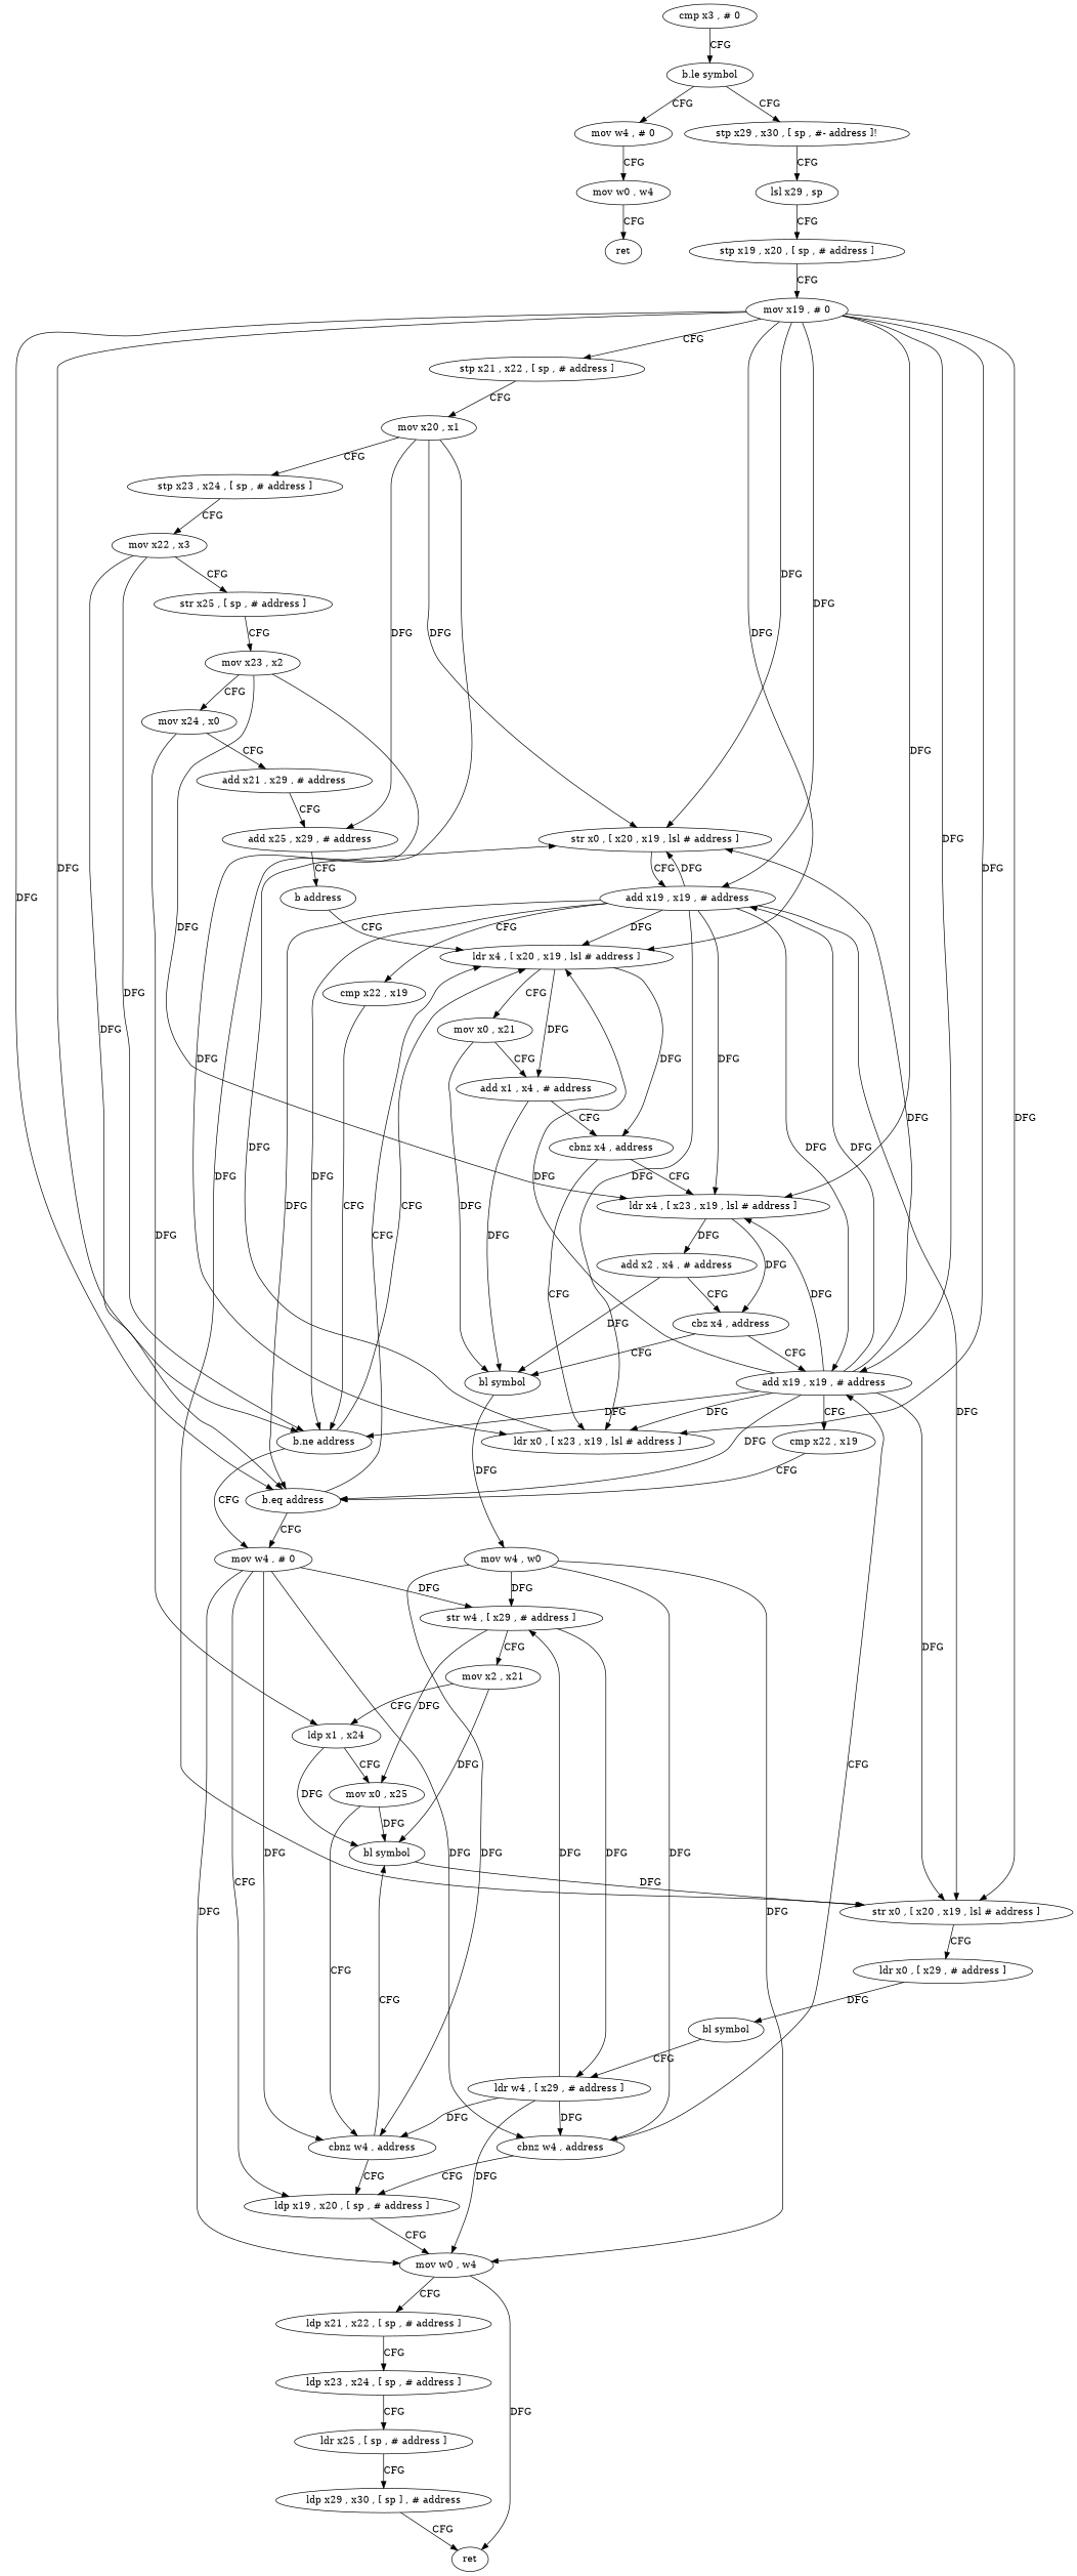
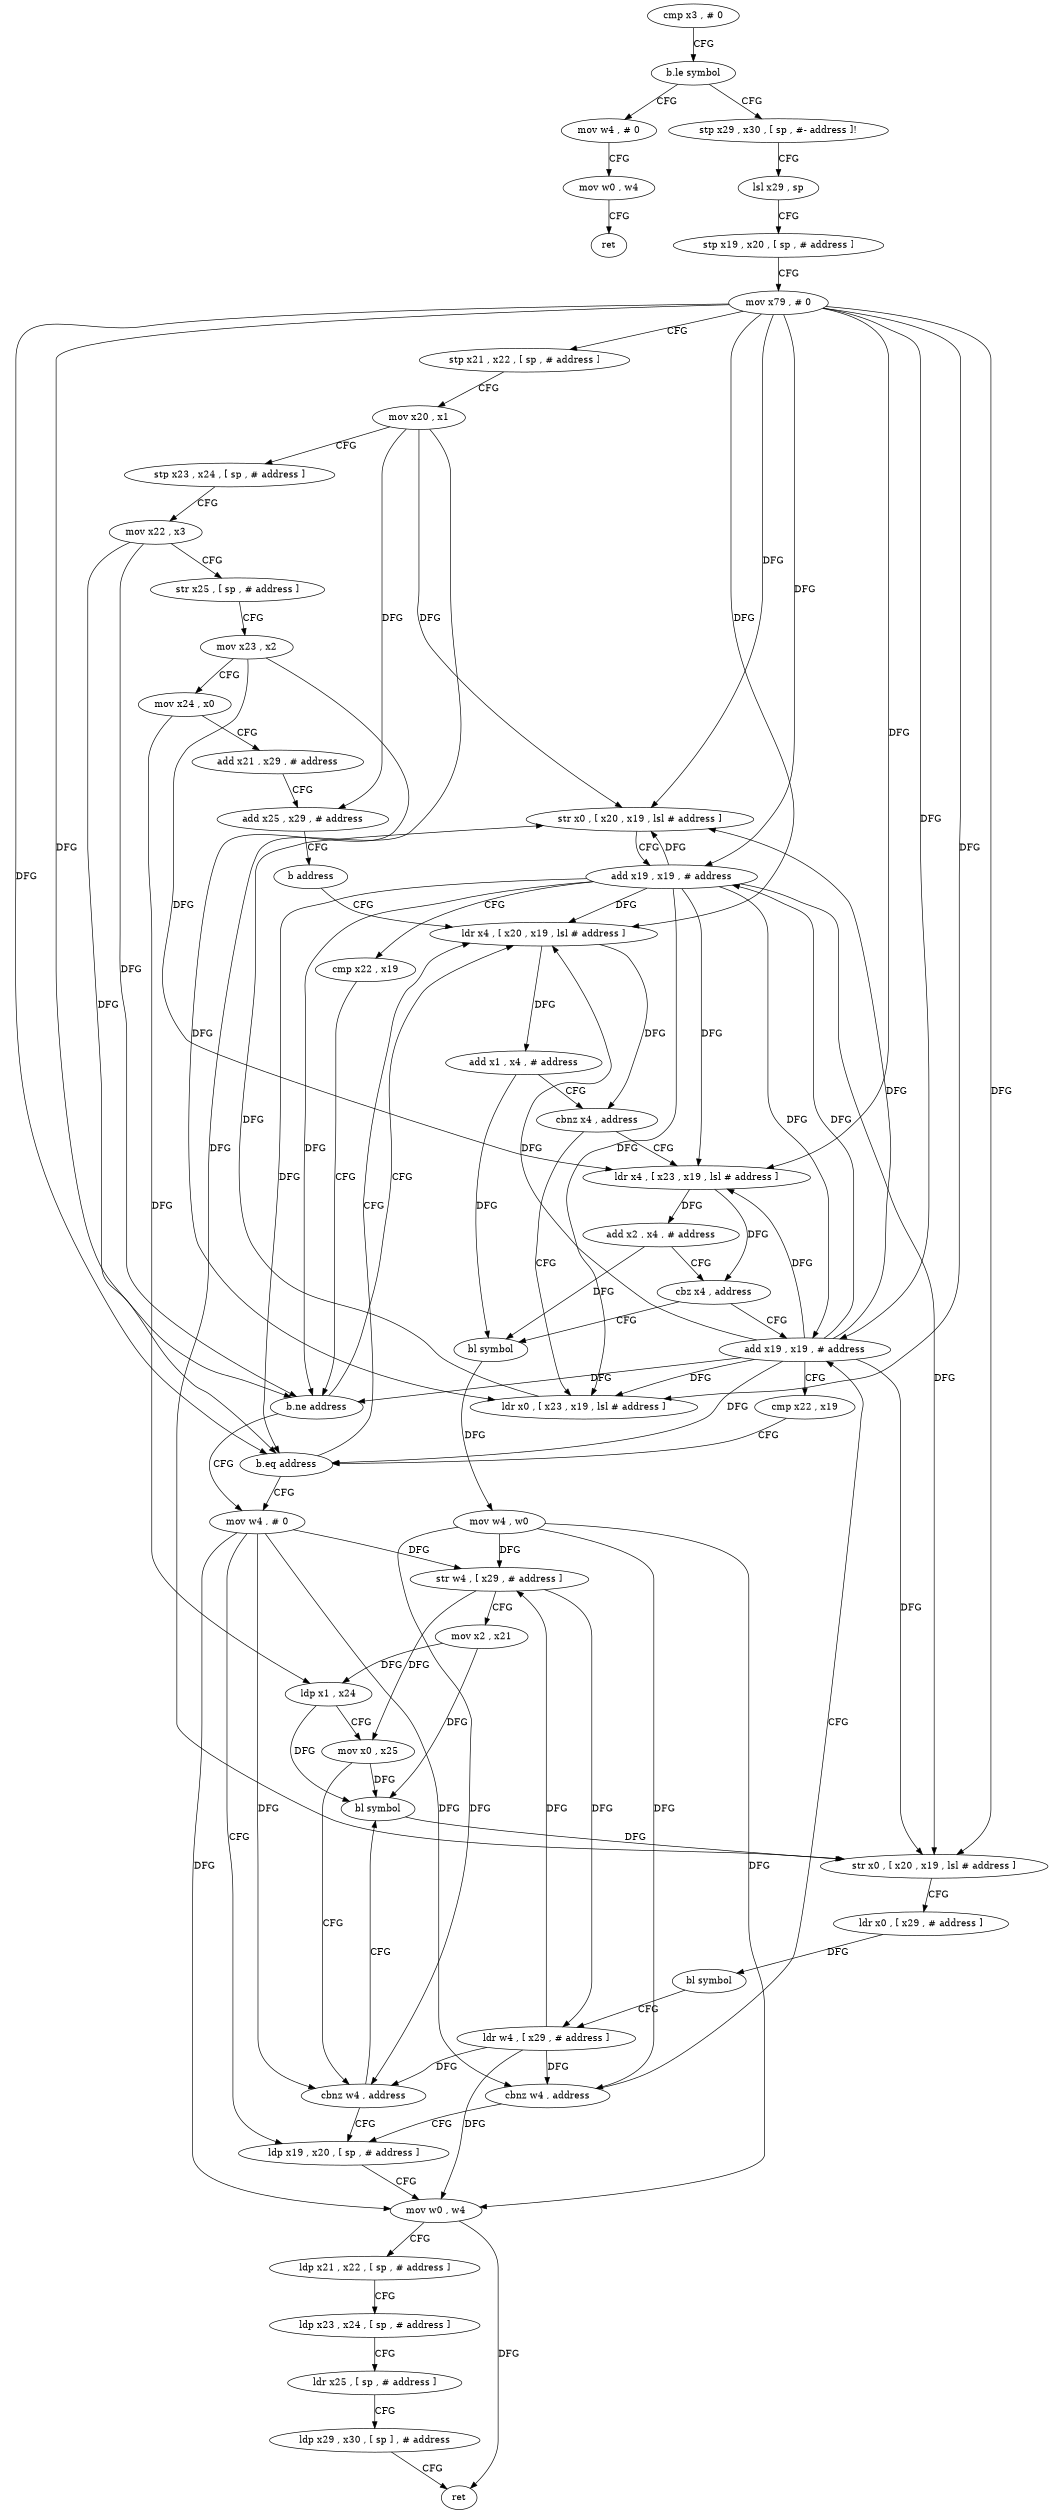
  digraph {
    n1 [label="cmp x3 , # 0"]
    n2 [label="b.le symbol"]
    n3 [label="mov w4 , # 0"]
    n4 [label="stp x29 , x30 , [ sp , #- address ]!"]
    n5 [label="mov w0 , w4"]
    n6 [label="lsl x29 , sp"]
    n7 [label=ret]
    n8 [label="stp x19 , x20 , [ sp , # address ]"]
-   n9 [label="mov x19 , # 0"]
+   n9 [label="mov x79 , # 0"]
    n10 [label="stp x21 , x22 , [ sp , # address ]"]
    n11 [label="ldr x4 , [ x20 , x19 , lsl # address ]"]
    n12 [label="ldr x4 , [ x23 , x19 , lsl # address ]"]
    n13 [label="ldr x0 , [ x23 , x19 , lsl # address ]"]
    n14 [label="add x19 , x19 , # address"]
    n15 [label="str x0 , [ x20 , x19 , lsl # address ]"]
    n16 [label="add x19 , x19 , # address"]
    n17 [label="b.ne address"]
    n18 [label="b.eq address"]
    n19 [label="str x0 , [ x20 , x19 , lsl # address ]"]
    n20 [label="mov x20 , x1"]
-   n21 [label="mov x0 , x21"]
    n22 [label="add x1 , x4 , # address"]
    n23 [label="cbnz x4 , address"]
    n24 [label="add x2 , x4 , # address"]
    n25 [label="cbz x4 , address"]
    n26 [label="cmp x22 , x19"]
    n27 [label="cmp x22 , x19"]
    n28 [label="mov w4 , # 0"]
    n29 [label="ldr x0 , [ x29 , # address ]"]
    n30 [label="stp x23 , x24 , [ sp , # address ]"]
    n31 [label="add x25 , x29 , # address"]
    n32 [label="mov x22 , x3"]
    n33 [label="str x25 , [ sp , # address ]"]
    n34 [label="mov x23 , x2"]
    n35 [label="mov x24 , x0"]
    n36 [label="add x21 , x29 , # address"]
    n37 [label="ldp x1 , x24"]
    n38 [label="mov x0 , x25"]
    n39 [label="bl symbol"]
    n40 [label="b address"]
    n41 [label="bl symbol"]
    n42 [label="mov w4 , w0"]
    n43 [label="str w4 , [ x29 , # address ]"]
    n44 [label="cbnz w4 , address"]
    n45 [label="mov w0 , w4"]
    n46 [label="cbnz w4 , address"]
    n47 [label="ldp x19 , x20 , [ sp , # address ]"]
    n48 [label="mov x2 , x21"]
    n49 [label="ldr w4 , [ x29 , # address ]"]
    n50 [label="ldp x21 , x22 , [ sp , # address ]"]
    n51 [label=ret]
    n52 [label="ldp x23 , x24 , [ sp , # address ]"]
    n53 [label="ldr x25 , [ sp , # address ]"]
    n54 [label="ldp x29 , x30 , [ sp ] , # address"]
    n55 [label="bl symbol"]
    n1 -> n2 [label=CFG]
    n2 -> n3 [label=CFG]
    n2 -> n4 [label=CFG]
    n3 -> n5 [label=CFG]
    n4 -> n6 [label=CFG]
    n5 -> n7 [label=CFG]
    n6 -> n8 [label=CFG]
    n8 -> n9 [label=CFG]
    n9 -> n10 [label=CFG]
    n9 -> n11 [label=DFG]
    n9 -> n12 [label=DFG]
    n9 -> n13 [label=DFG]
    n9 -> n14 [label=DFG]
    n9 -> n15 [label=DFG]
    n9 -> n16 [label=DFG]
    n9 -> n17 [label=DFG]
    n9 -> n18 [label=DFG]
    n9 -> n19 [label=DFG]
    n10 -> n20 [label=CFG]
-   n11 -> n21 [label=CFG]
    n11 -> n22 [label=DFG]
    n11 -> n23 [label=DFG]
    n12 -> n24 [label=DFG]
    n12 -> n25 [label=DFG]
    n13 -> n15 [label=DFG]
    n14 -> n11 [label=DFG]
    n14 -> n12 [label=DFG]
    n14 -> n13 [label=DFG]
    n14 -> n15 [label=DFG]
    n14 -> n16 [label=DFG]
    n14 -> n17 [label=DFG]
    n14 -> n18 [label=DFG]
    n14 -> n19 [label=DFG]
    n14 -> n26 [label=CFG]
    n15 -> n16 [label=CFG]
    n16 -> n11 [label=DFG]
    n16 -> n12 [label=DFG]
    n16 -> n13 [label=DFG]
    n16 -> n14 [label=DFG]
    n16 -> n15 [label=DFG]
    n16 -> n17 [label=DFG]
    n16 -> n18 [label=DFG]
    n16 -> n19 [label=DFG]
    n16 -> n27 [label=CFG]
    n17 -> n11 [label=CFG]
    n17 -> n28 [label=CFG]
    n18 -> n11 [label=CFG]
    n18 -> n28 [label=CFG]
    n19 -> n29 [label=CFG]
    n20 -> n15 [label=DFG]
    n20 -> n19 [label=DFG]
    n20 -> n30 [label=CFG]
    n20 -> n31 [label=DFG]
-   n21 -> n22 [label=CFG]
-   n21 -> n41 [label=DFG]
    n22 -> n23 [label=CFG]
    n22 -> n41 [label=DFG]
    n23 -> n12 [label=CFG]
    n23 -> n13 [label=CFG]
    n24 -> n25 [label=CFG]
    n24 -> n41 [label=DFG]
    n25 -> n14 [label=CFG]
    n25 -> n41 [label=CFG]
    n26 -> n18 [label=CFG]
    n27 -> n17 [label=CFG]
    n28 -> n43 [label=DFG]
    n28 -> n44 [label=DFG]
    n28 -> n45 [label=DFG]
    n28 -> n46 [label=DFG]
    n28 -> n47 [label=CFG]
    n29 -> n55 [label=DFG]
    n30 -> n32 [label=CFG]
    n31 -> n40 [label=CFG]
    n32 -> n17 [label=DFG]
    n32 -> n18 [label=DFG]
    n32 -> n33 [label=CFG]
    n33 -> n34 [label=CFG]
    n34 -> n12 [label=DFG]
    n34 -> n13 [label=DFG]
    n34 -> n35 [label=CFG]
    n35 -> n36 [label=CFG]
    n35 -> n37 [label=DFG]
    n36 -> n31 [label=CFG]
    n37 -> n38 [label=CFG]
    n37 -> n39 [label=DFG]
    n38 -> n39 [label=DFG]
    n38 -> n44 [label=CFG]
    n39 -> n19 [label=DFG]
    n40 -> n11 [label=CFG]
    n41 -> n42 [label=DFG]
    n42 -> n43 [label=DFG]
    n42 -> n44 [label=DFG]
    n42 -> n45 [label=DFG]
    n42 -> n46 [label=DFG]
    n43 -> n38 [label=DFG]
    n43 -> n48 [label=CFG]
    n43 -> n49 [label=DFG]
    n44 -> n39 [label=CFG]
    n44 -> n47 [label=CFG]
    n45 -> n50 [label=CFG]
    n45 -> n51 [label=DFG]
    n46 -> n14 [label=CFG]
    n46 -> n47 [label=CFG]
    n47 -> n45 [label=CFG]
-   n48 -> n37 [label=CFG]
+   n48 -> n37 [label=DFG]
    n48 -> n39 [label=DFG]
    n49 -> n43 [label=DFG]
    n49 -> n44 [label=DFG]
    n49 -> n45 [label=DFG]
    n49 -> n46 [label=DFG]
    n50 -> n52 [label=CFG]
    n52 -> n53 [label=CFG]
    n53 -> n54 [label=CFG]
    n54 -> n51 [label=CFG]
    n55 -> n49 [label=CFG]
  }
